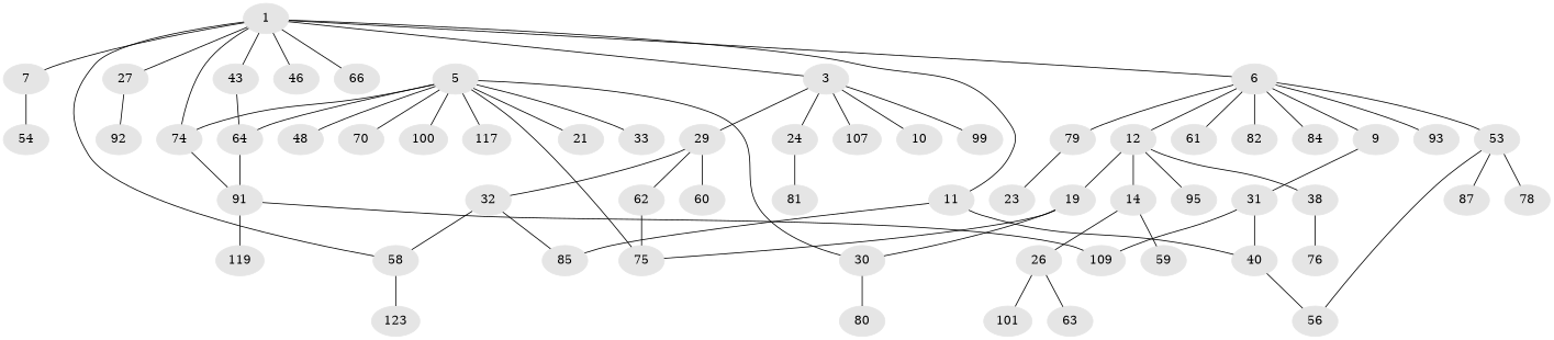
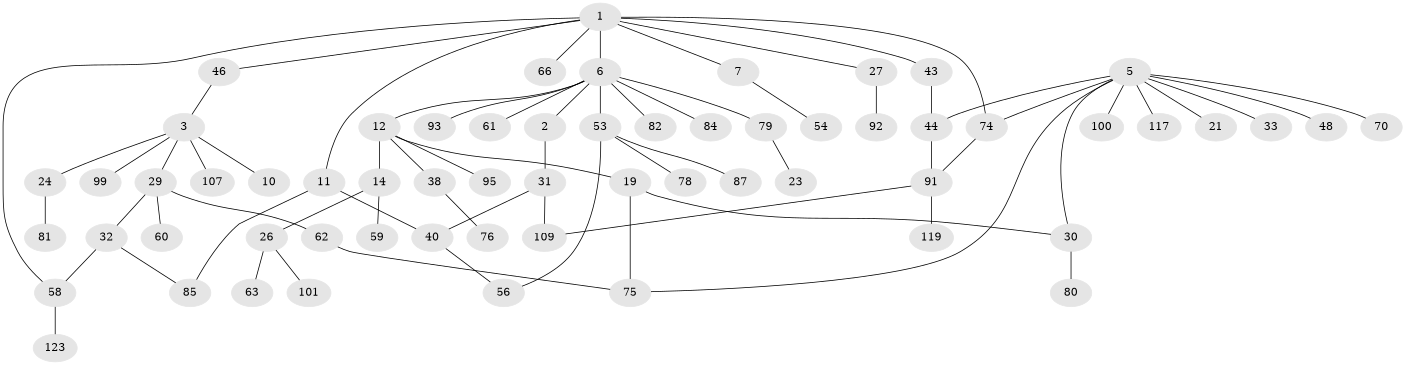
  graph {
    node [color=gray90 style=filled]
    1 [super="+2+4"]
    3
    6 [super="+8+15"]
    7 [super="+22"]
    11 [super="+103"]
    27 [super="+47+96"]
    43 [super="+111"]
    46
    58 [super="+71+118+88"]
    66 [super="+102"]
    74 [super="+124"]
    10 [super="+25"]
    24 [super="+36"]
    29
    99
    107
-   9
+   9 [label=2]
    12
    53 [super="+83+121+113+115+68"]
    61
    79
    82
    84
    93
    54
    40 [super="+55+45+89"]
    85 [super="+86"]
    92
-   44 [super="+94" label=64]
+   44 [super="+94"]
    123
    91
    5 [super="+28+34+13"]
    21 [super="+97"]
    30 [super="+51+116+35+77"]
    33 [super="+67"]
    48
    70
    75
    100
    117
    81
    32 [super="+112"]
    60
    62
    80
    31 [super="+42"]
    14 [super="+52"]
    19 [super="+108+105"]
    38 [super="+90"]
    95
    56 [super="+120"]
    78 [super="+110"]
    87
    23
    109
    26
    59
    76
    63
    101
    119 [super="+126"]
-   1 -- 3
+   46 -- 3
    1 -- 6
    1 -- 7
    1 -- 11
    1 -- 27
    1 -- 43
    1 -- 46
    1 -- 58
    1 -- 66
    1 -- 74
    3 -- 10
    3 -- 24
    3 -- 29
    3 -- 99
    3 -- 107
    6 -- 9
    6 -- 12
    6 -- 53
    6 -- 61
    6 -- 79
    6 -- 82
    6 -- 84
    6 -- 93
    7 -- 54
    11 -- 40
    11 -- 85
    27 -- 92
    43 -- 44
    58 -- 123
    74 -- 91
    24 -- 81
    29 -- 32
    29 -- 60
    29 -- 62
    9 -- 31
    12 -- 14
    12 -- 19
    12 -- 38
    12 -- 95
    53 -- 56
    53 -- 78
    53 -- 87
    79 -- 23 [weight=2]
    40 -- 56
    44 -- 91
    91 -- 109
    91 -- 119
    5 -- 74
    5 -- 44
    5 -- 21
    5 -- 30
    5 -- 33
    5 -- 48
    5 -- 70
    5 -- 75
    5 -- 100
    5 -- 117
    30 -- 80
    32 -- 58
    32 -- 85
    62 -- 75
    31 -- 40
    31 -- 109
    14 -- 26
    14 -- 59
    19 -- 30
    19 -- 75
    38 -- 76
    26 -- 63
    26 -- 101
  }
